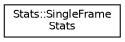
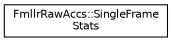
  digraph {
    rankdir=LR
-   n1 [color=black fillcolor=white fontname=Helvetica fontsize=10 height=0.2 label="Stats::SingleFrame\lStats" shape=record style=filled width=0.4]
+   n1 [color=black fillcolor=white fontname=Helvetica fontsize=10 height=0.2 label="FmllrRawAccs::SingleFrame\lStats" shape=record style=filled width=0.4]
  }
